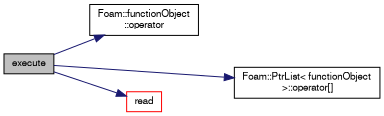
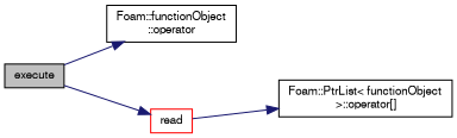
  digraph {
    rankdir=LR
    node [color=black fontname=FreeSans fontsize=10 shape=record]
    edge [color=midnightblue fontname=FreeSans fontsize=10 labelfontname=FreeSans labelfontsize=10 style=solid]
    n1 [fillcolor=grey75 fontcolor=black height=0.2 label=execute style=filled width=0.4]
    n2 [height=0.2 label="Foam::functionObject\l::operator" width=0.4]
    n3 [height=0.2 label="Foam::PtrList\< functionObject\l \>::operator[]" width=0.4]
    n4 [color=red height=0.2 label=read width=0.4]
    n1 -> n2
-   n1 -> n3
+   n4 -> n3
    n1 -> n4
  }
